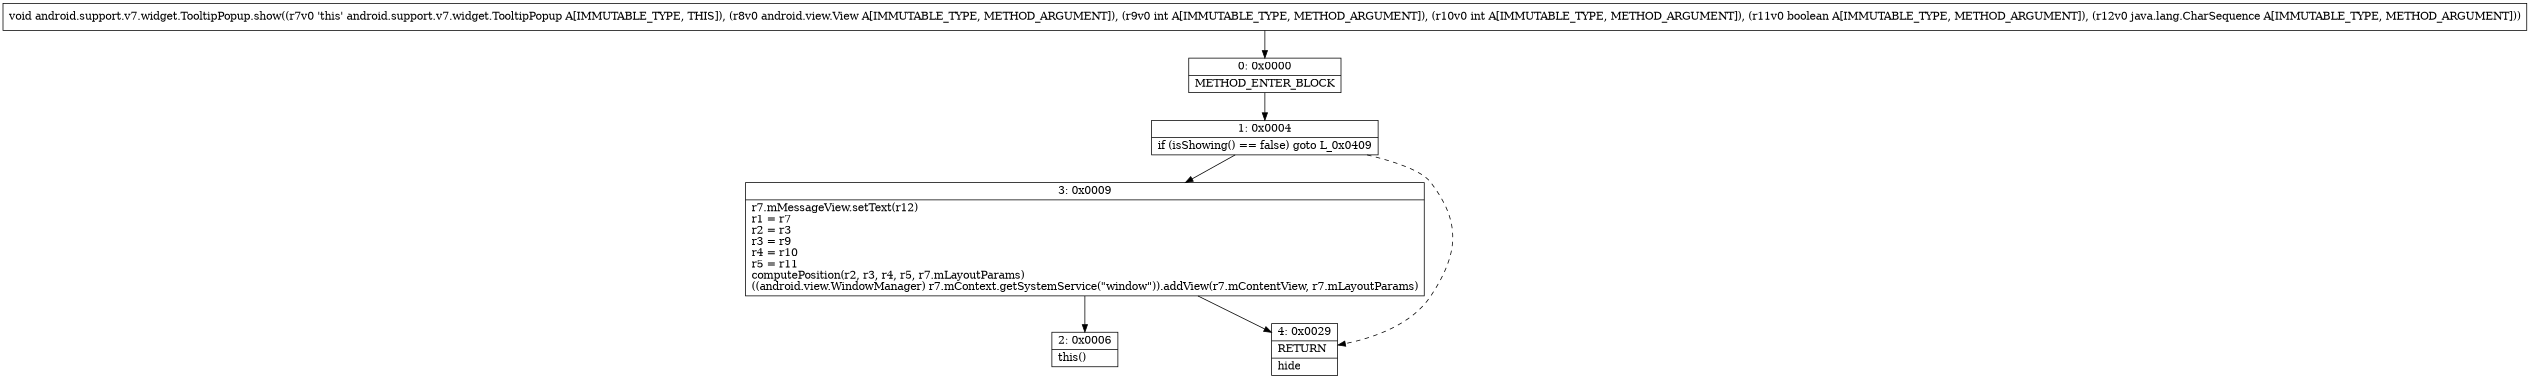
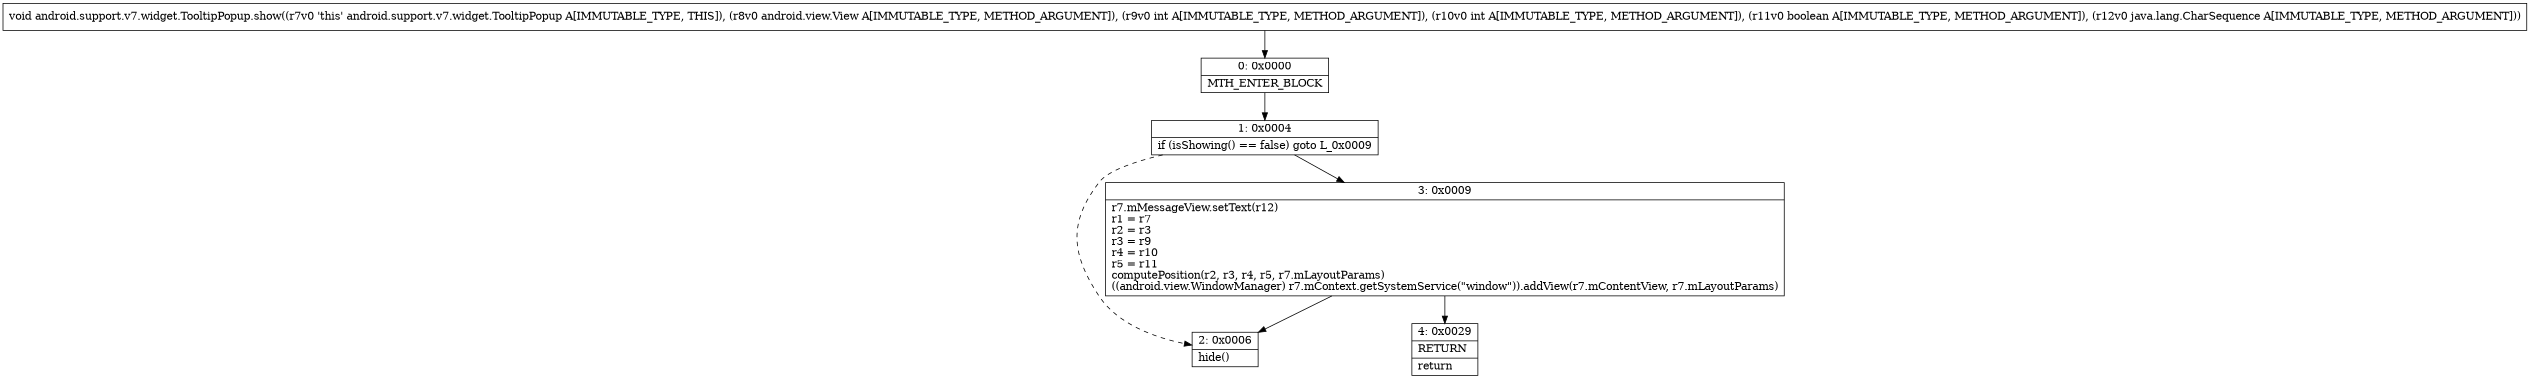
  digraph {
    node [shape=record]
-   n1 [label="{0\:\ 0x0000|METHOD_ENTER_BLOCK\l}"]
-   n2 [label="{1\:\ 0x0004|if (isShowing() == false) goto L_0x0409\l}"]
-   n3 [label="{2\:\ 0x0006|this()\l}"]
+   n1 [label="{0\:\ 0x0000|MTH_ENTER_BLOCK\l}"]
+   n2 [label="{1\:\ 0x0004|if (isShowing() == false) goto L_0x0009\l}"]
+   n3 [label="{2\:\ 0x0006|hide()\l}"]
    n4 [label="{3\:\ 0x0009|r7.mMessageView.setText(r12)\lr1 = r7\lr2 = r3\lr3 = r9\lr4 = r10\lr5 = r11\lcomputePosition(r2, r3, r4, r5, r7.mLayoutParams)\l((android.view.WindowManager) r7.mContext.getSystemService(\"window\")).addView(r7.mContentView, r7.mLayoutParams)\l}"]
-   n5 [label="{4\:\ 0x0029|RETURN\l|hide\l}"]
+   n5 [label="{4\:\ 0x0029|RETURN\l|return\l}"]
    n6 [label="{void android.support.v7.widget.TooltipPopup.show((r7v0 'this' android.support.v7.widget.TooltipPopup A[IMMUTABLE_TYPE, THIS]), (r8v0 android.view.View A[IMMUTABLE_TYPE, METHOD_ARGUMENT]), (r9v0 int A[IMMUTABLE_TYPE, METHOD_ARGUMENT]), (r10v0 int A[IMMUTABLE_TYPE, METHOD_ARGUMENT]), (r11v0 boolean A[IMMUTABLE_TYPE, METHOD_ARGUMENT]), (r12v0 java.lang.CharSequence A[IMMUTABLE_TYPE, METHOD_ARGUMENT])) }"]
    n1 -> n2
-   n2 -> n5 [style=dashed]
+   n2 -> n3 [style=dashed]
    n2 -> n4
    n4 -> n3
    n4 -> n5
    n6 -> n1
  }
